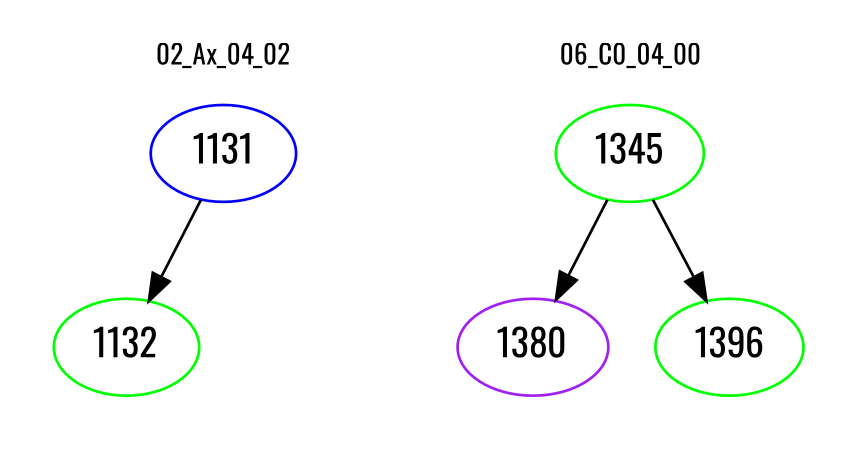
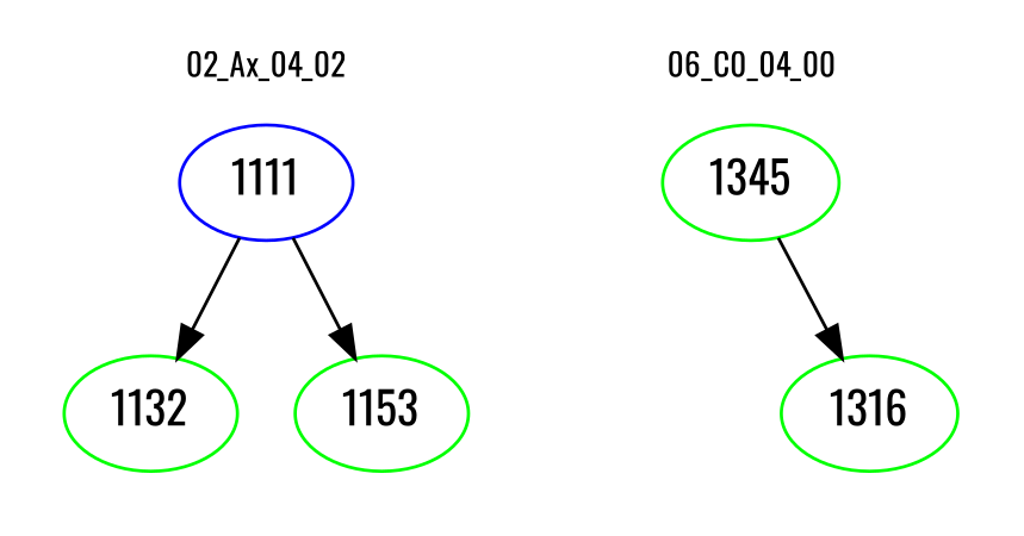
  digraph {
    fontname=Oswald
    node [color=green fontname=Oswald]
    edge [color=black fontname=Oswald]
-   n1 [color=blue label=1131]
+   n1 [color=blue label=1111]
    n2 [label=1132]
+   n3 [label=1153]
    n4 [label=1345]
-   n5 [color=purple label=1380]
-   n6 [label=1396]
+   n6 [label=1316]
    subgraph cluster_1 {
      color=white
      fontsize=10
      label="02_Ax_04_02"
      n1
      n2
+     n3
    }
    subgraph cluster_2 {
      color=white
      fontsize=10
      label="06_C0_04_00"
      n4
-     n5
      n6
    }
    n1 -> n2
-   n4 -> n5
+   n1 -> n3
    n4 -> n6
  }
